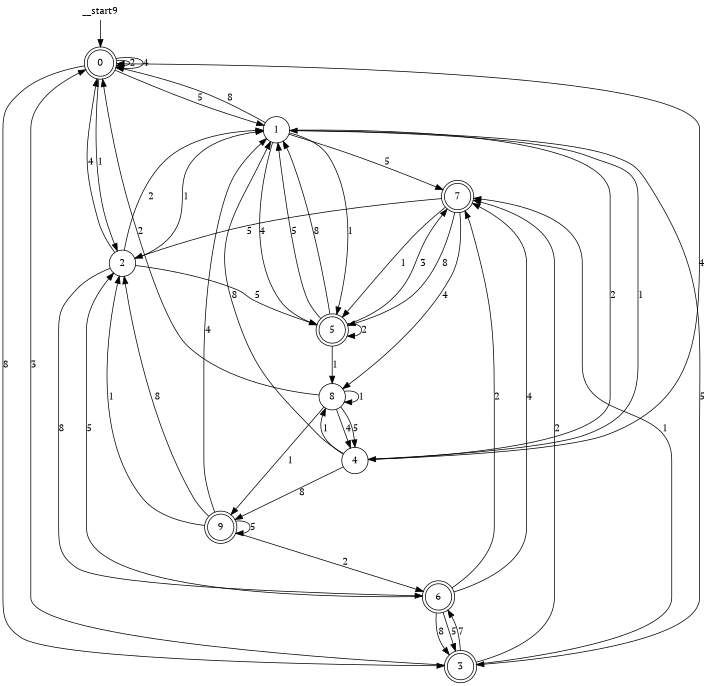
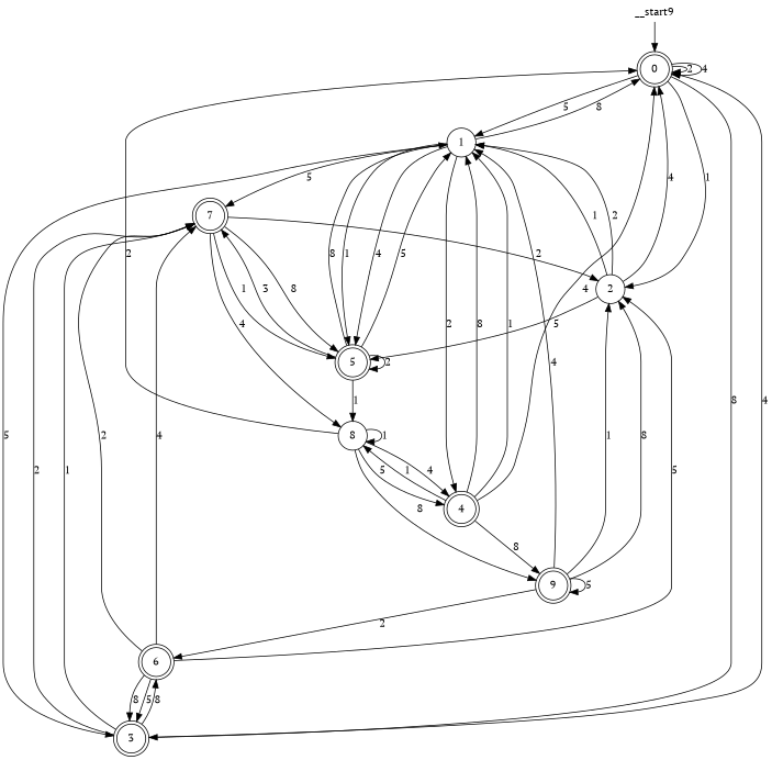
  digraph {
    fontname="PT Serif"
    node [fontname="PT Serif" shape=doublecircle]
    edge [fontname="PT Serif"]
    n1 [label=0]
    n2 [label=1 shape=circle]
    n3 [label=2 shape=circle]
    n4 [label=3]
-   n5 [label=4 shape=circle]
+   n5 [label=4]
    n6 [label=5]
    n7 [label=7]
    n8 [label=6]
    n9 [label=8 shape=circle]
    n10 [label=9]
    n11 [height=0 label=__start9 shape=none width=0]
    n1 -> n1 [label=2]
    n1 -> n1 [label=4]
    n1 -> n2 [label=5]
    n1 -> n3 [label=1]
    n1 -> n4 [label=8]
    n2 -> n1 [label=8]
    n2 -> n4 [label=5]
    n2 -> n5 [label=2]
    n2 -> n6 [label=1]
    n2 -> n6 [label=4]
    n2 -> n7 [label=5]
    n3 -> n1 [label=4]
    n3 -> n2 [label=2]
    n3 -> n2 [label=1]
    n3 -> n6 [label=5]
-   n3 -> n8 [label=8]
-   n4 -> n1 [label=3]
+   n4 -> n1 [label=4]
    n4 -> n7 [label=2]
    n4 -> n7 [label=1]
-   n4 -> n8 [label=7]
+   n4 -> n8 [label=8]
    n5 -> n1 [label=4]
    n5 -> n2 [label=1]
    n5 -> n2 [label=8]
    n5 -> n9 [label=1]
    n5 -> n10 [label=8]
    n6 -> n2 [label=5]
    n6 -> n2 [label=8]
    n6 -> n6 [label=2]
    n6 -> n7 [label=3]
    n6 -> n9 [label=1]
-   n7 -> n3 [label=5]
+   n7 -> n3 [label=2]
    n7 -> n6 [label=1]
    n7 -> n6 [label=8]
    n7 -> n9 [label=4]
    n8 -> n3 [label=5]
    n8 -> n4 [label=5]
    n8 -> n4 [label=8]
    n8 -> n7 [label=2]
    n8 -> n7 [label=4]
    n9 -> n1 [label=2]
    n9 -> n5 [label=5]
    n9 -> n5 [label=4]
    n9 -> n9 [label=1]
-   n9 -> n10 [label=1]
+   n9 -> n10 [label=8]
    n10 -> n2 [label=4]
    n10 -> n3 [label=1]
    n10 -> n3 [label=8]
    n10 -> n8 [label=2]
    n10 -> n10 [label=5]
    n11 -> n1
  }
